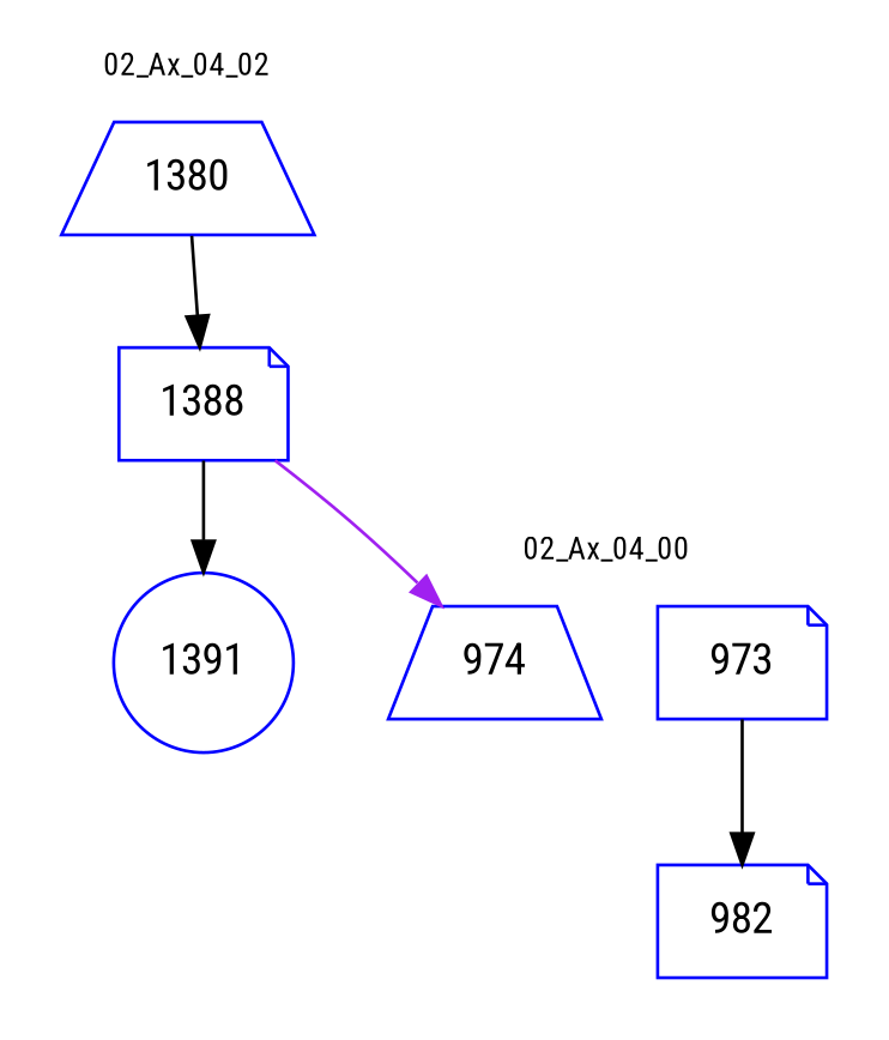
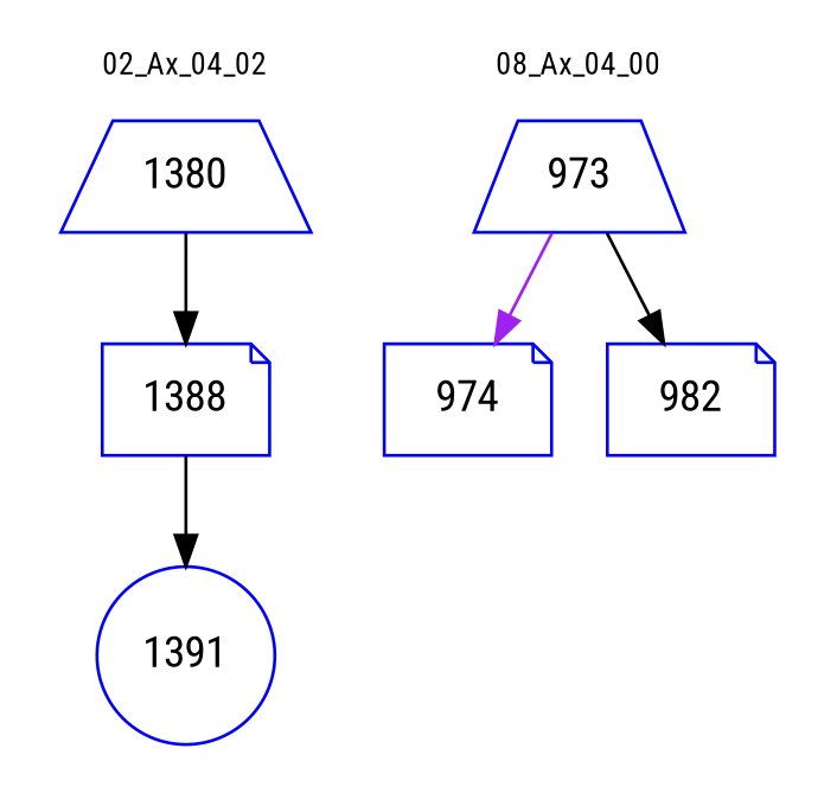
  digraph {
    fontname="Roboto Condensed"
    node [color=blue fontname="Roboto Condensed" shape=trapezium]
    edge [color=black fontname="Roboto Condensed"]
    n1 [label=1388 shape=note]
    n2 [label=1380]
    n3 [label=1391 shape=circle]
-   n4 [label=973 shape=note]
-   n5 [label=974]
+   n4 [label=973]
+   n5 [label=974 shape=note]
    n6 [label=982 shape=note]
    subgraph cluster_1 {
      color=white
      fontsize=10
      label="02_Ax_04_02"
      n1
      n2
      n3
    }
    subgraph cluster_2 {
      color=white
      fontsize=10
-     label="02_Ax_04_00"
+     label="08_Ax_04_00"
      n4
      n5
      n6
    }
    n1 -> n3
    n2 -> n1
-   n1 -> n5 [color=purple]
+   n4 -> n5 [color=purple]
    n4 -> n6
  }
